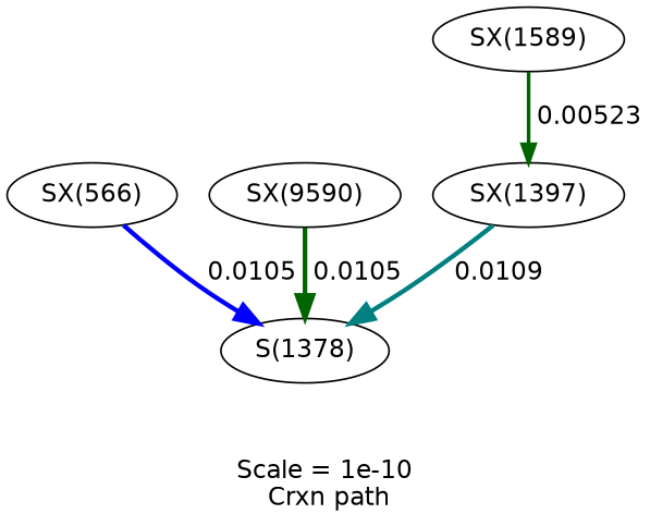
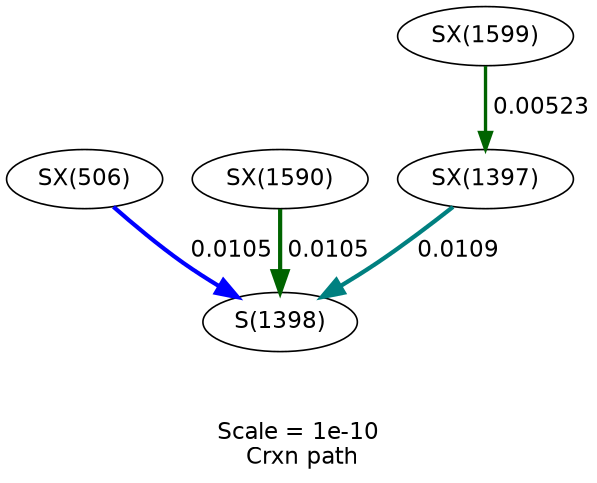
  digraph {
    fontname=Helvetica
    label="Scale = 1e-10\l Crxn path"
    node [fontname=Helvetica]
    edge [arrowsize=1.28 color=darkgreen fontname=Helvetica style="setlinewidth(2.56)"]
    n1 [label="SX(1397)"]
-   n2 [label="S(1378)"]
-   n3 [label="SX(566)"]
-   n4 [label="SX(9590)"]
-   n5 [label="SX(1589)"]
+   n2 [label="S(1398)"]
+   n3 [label="SX(506)"]
+   n4 [label="SX(1590)"]
+   n5 [label="SX(1599)"]
    n1 -> n2 [arrowsize=1.29 color=teal label=" 0.0109" style="setlinewidth(2.59)"]
    n3 -> n2 [color=blue label=" 0.0105"]
    n4 -> n2 [label=" 0.0105"]
    n5 -> n1 [arrowsize=1.02 label=" 0.00523" style="setlinewidth(2.03)"]
  }
